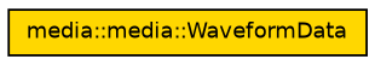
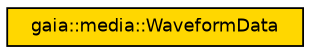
  digraph {
    rankdir=TB
-   n1 [color=black fillcolor=gold fontname=Helvetica fontsize=10 height=0.2 label="media::media::WaveformData" shape=record style=filled width=0.4]
+   n1 [color=black fillcolor=gold fontname=Helvetica fontsize=10 height=0.2 label="gaia::media::WaveformData" shape=record style=filled width=0.4]
  }
